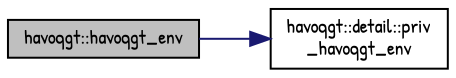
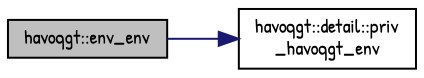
  digraph {
    rankdir=LR
    fontname="Patrick Hand"
    node [color=black fontname="Patrick Hand" fontsize=10 shape=record style=filled]
-   n1 [fillcolor=grey75 fontcolor=black height=0.2 label="havoqgt::havoqgt_env" width=0.4]
+   n1 [fillcolor=grey75 fontcolor=black height=0.2 label="havoqgt::env_env" width=0.4]
    n2 [fillcolor=white height=0.2 label="havoqgt::detail::priv\l_havoqgt_env" width=0.4]
    n1 -> n2 [color=midnightblue fontname="Patrick Hand" fontsize=10 labelfontname=Helvetica labelfontsize=10 style=solid]
  }
